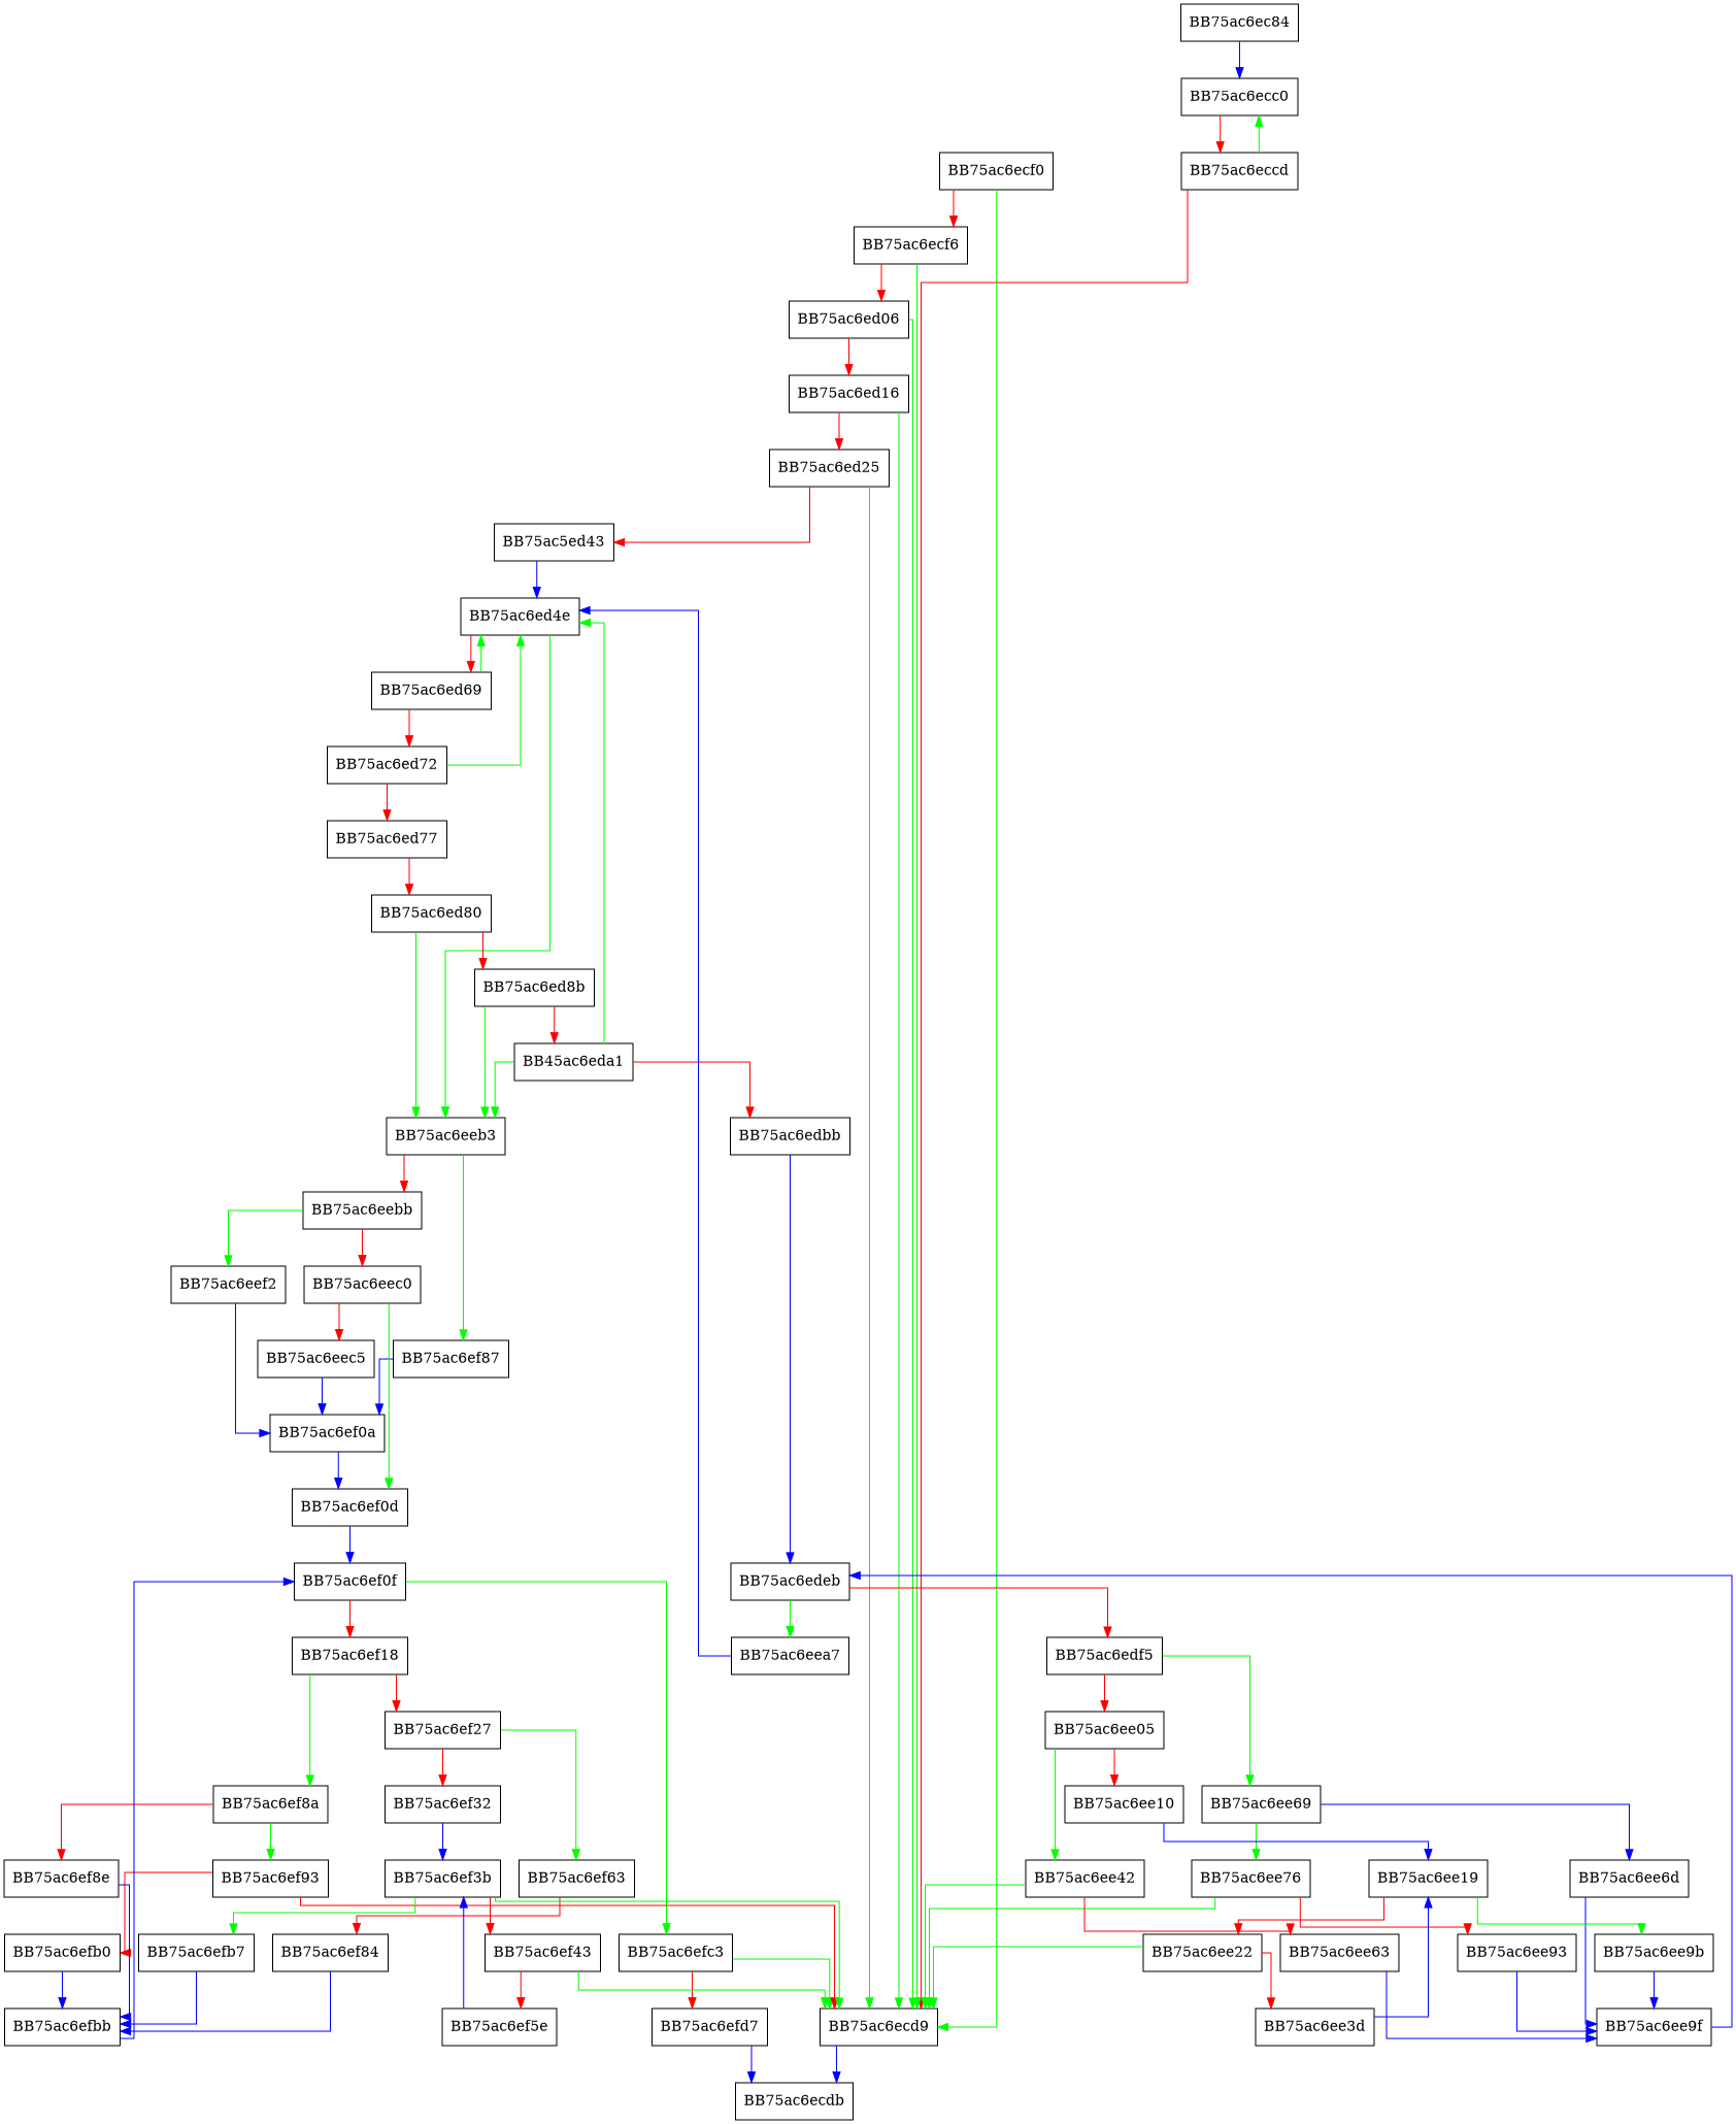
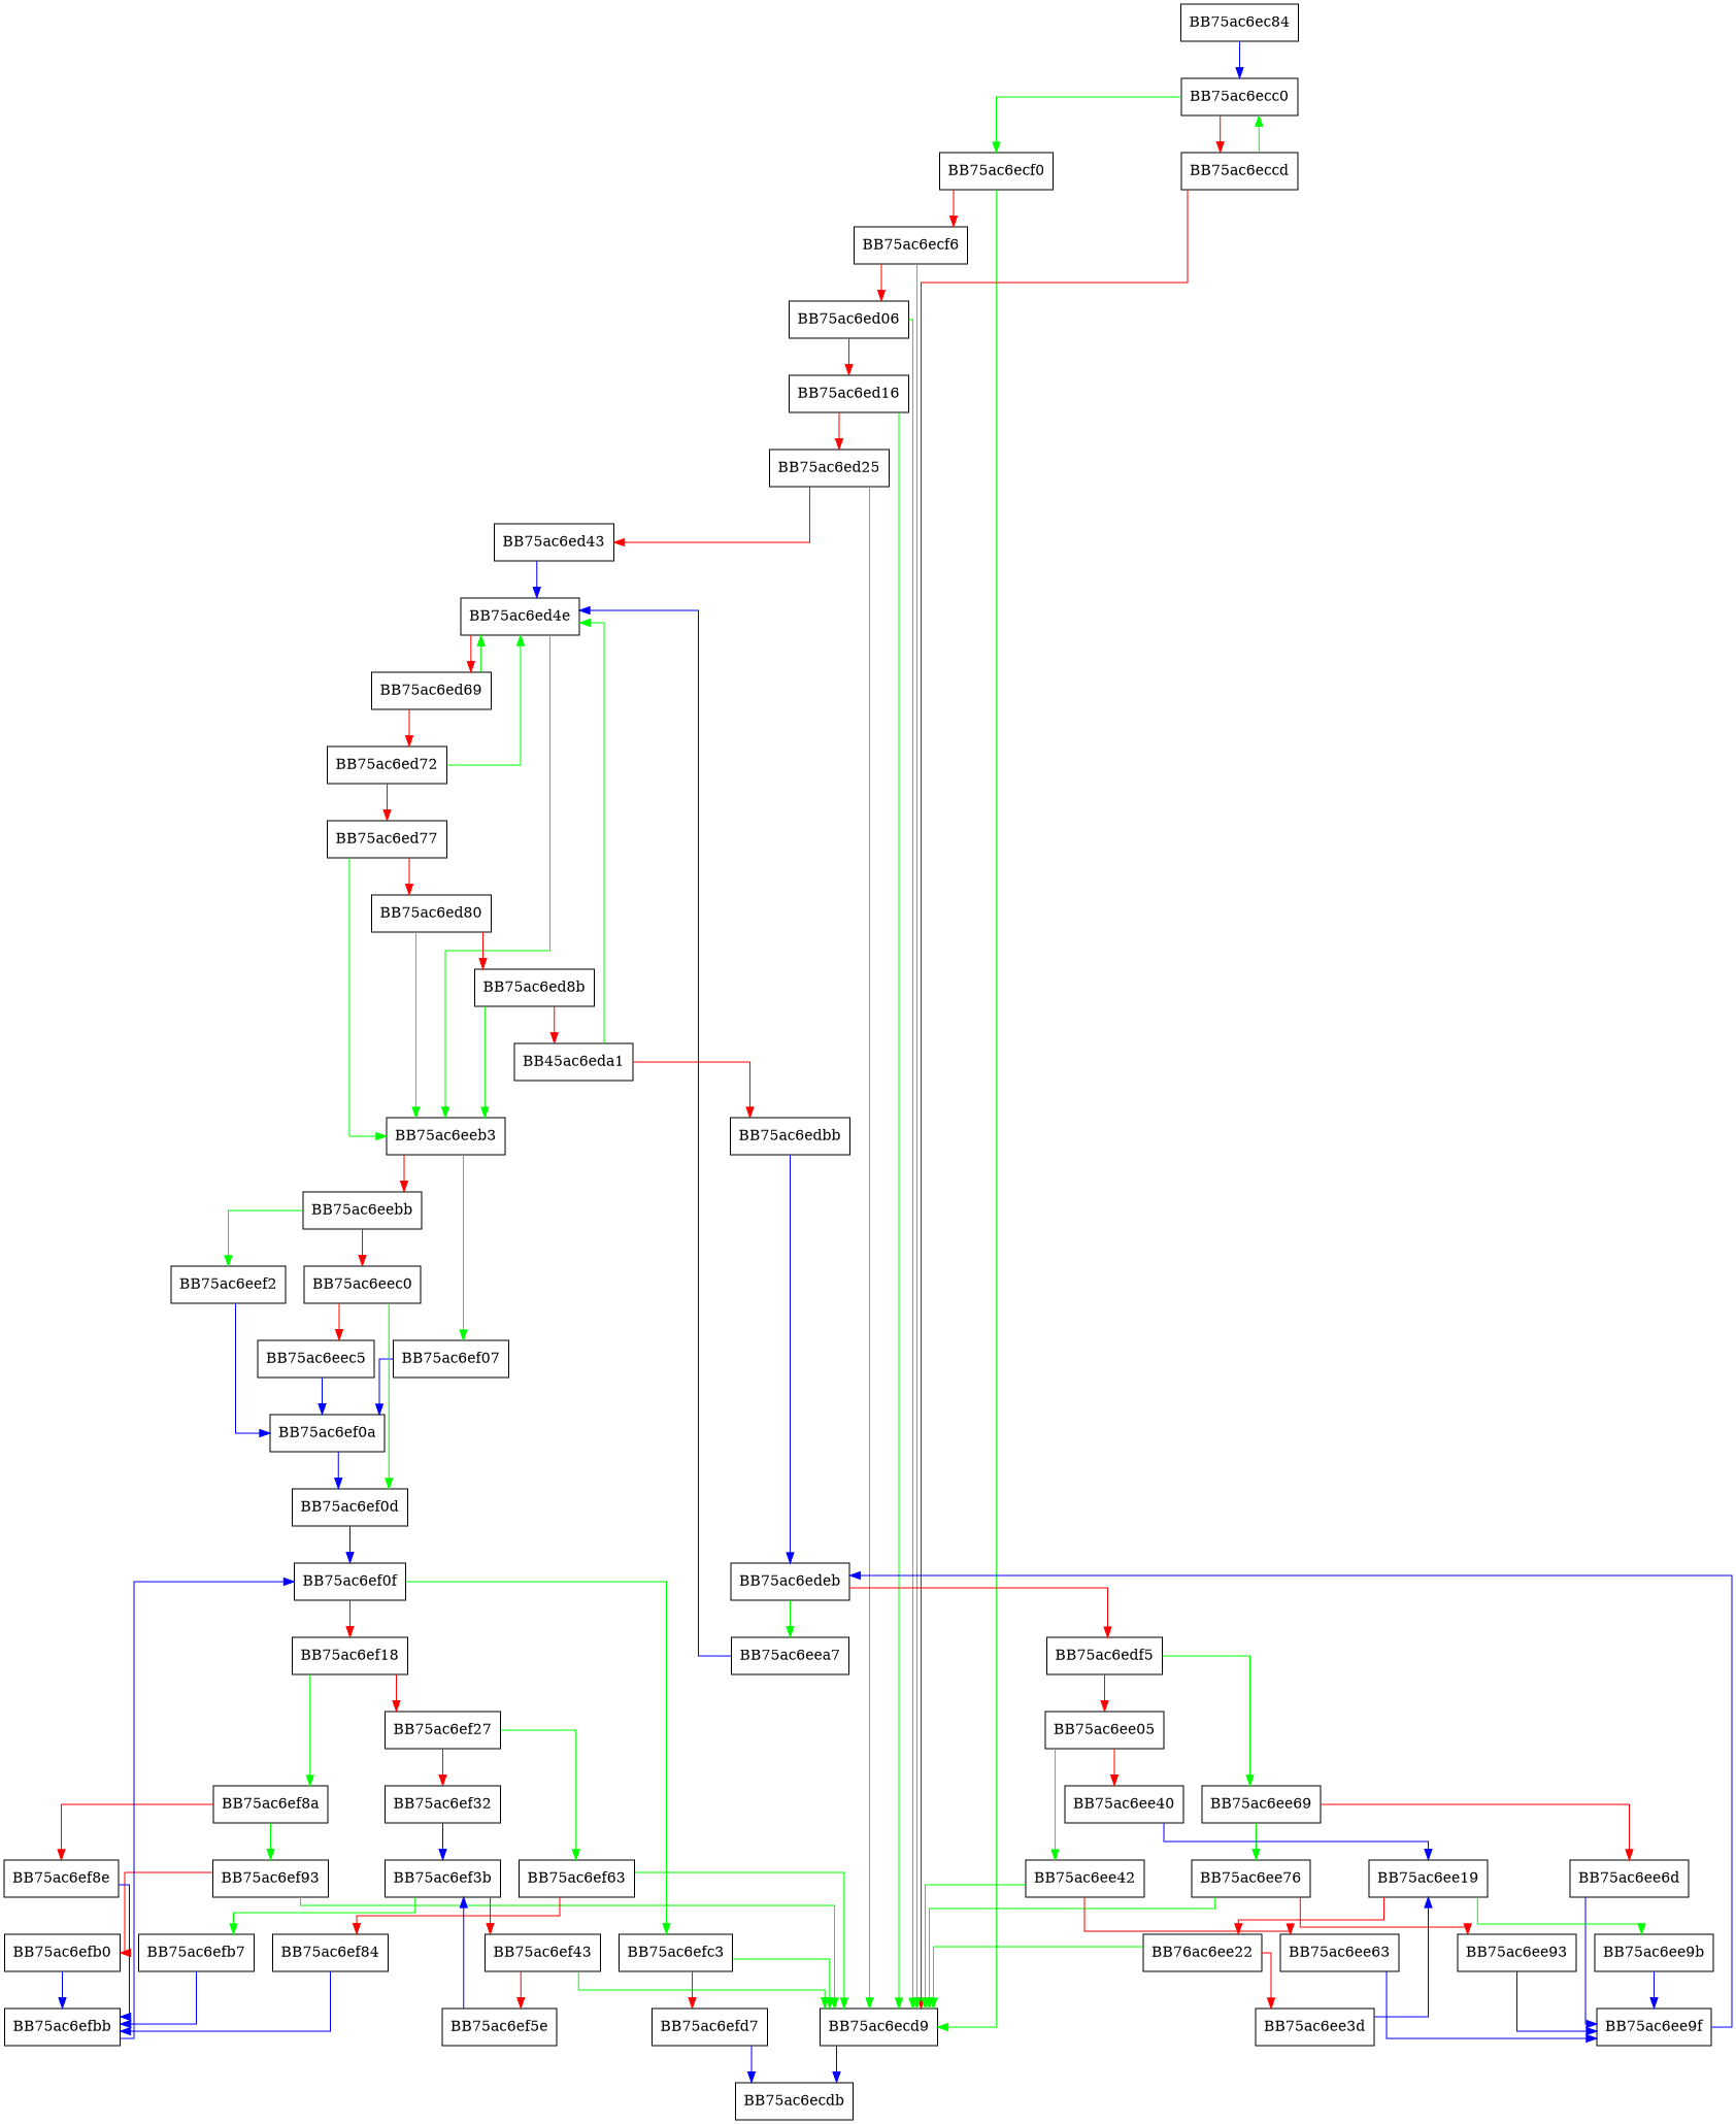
  digraph {
    splines=ortho
    node [shape=box]
    edge [color=green]
    BB75ac6ec84
    BB75ac6ecc0
    BB75ac6ecf0
    BB75ac6eccd
    BB75ac6ecd9
    BB75ac6ecf6
    BB75ac6ecdb
    BB75ac6ed06
    BB75ac6ed16
    BB75ac6ed25
-   BB75ac6ed43 [label=BB75ac5ed43]
+   BB75ac6ed43
    BB75ac6ed4e
    BB75ac6eeb3
    BB75ac6ed69
-   BB75ac6ef07 [label=BB75ac6ef87]
+   BB75ac6ef07
    BB75ac6eebb
    BB75ac6ed72
    BB75ac6ef0a
    BB75ac6eef2
    BB75ac6eec0
    BB75ac6ed77
    BB75ac6ed80
    BB75ac6ed8b
    n24 [label=BB45ac6eda1]
    BB75ac6edbb
    BB75ac6edeb
    BB75ac6eea7
    BB75ac6edf5
    BB75ac6ee69
    BB75ac6ee05
    BB75ac6ee76
    BB75ac6ee6d
    BB75ac6ee42
-   BB75ac6ee10
+   BB75ac6ee10 [label=BB75ac6ee40]
    BB75ac6ee93
    BB75ac6ee9f
    BB75ac6ee63
    BB75ac6ee19
    BB75ac6ee9b
-   BB75ac6ee22
+   BB75ac6ee22 [label=BB76ac6ee22]
    BB75ac6ee3d
    BB75ac6ef0d
    BB75ac6eec5
    BB75ac6ef0f
    BB75ac6efc3
    BB75ac6ef18
    BB75ac6efd7
    BB75ac6ef8a
    BB75ac6ef27
    BB75ac6ef93
    BB75ac6ef8e
    BB75ac6ef63
    BB75ac6ef32
    BB75ac6efb0
    BB75ac6efbb
    BB75ac6ef84
    BB75ac6ef3b
    BB75ac6efb7
    BB75ac6ef43
    BB75ac6ef5e
    BB75ac6ec84 -> BB75ac6ecc0 [color=blue]
+   BB75ac6ecc0 -> BB75ac6ecf0
    BB75ac6ecc0 -> BB75ac6eccd [color=red]
    BB75ac6ecf0 -> BB75ac6ecd9
    BB75ac6ecf0 -> BB75ac6ecf6 [color=red]
    BB75ac6eccd -> BB75ac6ecc0
    BB75ac6eccd -> BB75ac6ecd9 [color=red]
    BB75ac6ecd9 -> BB75ac6ecdb [color=blue]
    BB75ac6ecf6 -> BB75ac6ecd9
    BB75ac6ecf6 -> BB75ac6ed06 [color=red]
    BB75ac6ed06 -> BB75ac6ecd9
    BB75ac6ed06 -> BB75ac6ed16 [color=red]
    BB75ac6ed16 -> BB75ac6ecd9
    BB75ac6ed16 -> BB75ac6ed25 [color=red]
    BB75ac6ed25 -> BB75ac6ecd9
    BB75ac6ed25 -> BB75ac6ed43 [color=red]
    BB75ac6ed43 -> BB75ac6ed4e [color=blue]
    BB75ac6ed4e -> BB75ac6eeb3
    BB75ac6ed4e -> BB75ac6ed69 [color=red]
    BB75ac6eeb3 -> BB75ac6ef07
    BB75ac6eeb3 -> BB75ac6eebb [color=red]
    BB75ac6ed69 -> BB75ac6ed4e
    BB75ac6ed69 -> BB75ac6ed72 [color=red]
    BB75ac6ef07 -> BB75ac6ef0a [color=blue]
    BB75ac6eebb -> BB75ac6eef2
    BB75ac6eebb -> BB75ac6eec0 [color=red]
    BB75ac6ed72 -> BB75ac6ed4e
    BB75ac6ed72 -> BB75ac6ed77 [color=red]
    BB75ac6ef0a -> BB75ac6ef0d [color=blue]
    BB75ac6eef2 -> BB75ac6ef0a [color=blue]
    BB75ac6eec0 -> BB75ac6ef0d
    BB75ac6eec0 -> BB75ac6eec5 [color=red]
-   n24 -> BB75ac6eeb3
+   BB75ac6ed77 -> BB75ac6eeb3
    BB75ac6ed77 -> BB75ac6ed80 [color=red]
    BB75ac6ed80 -> BB75ac6eeb3
    BB75ac6ed80 -> BB75ac6ed8b [color=red]
    BB75ac6ed8b -> BB75ac6eeb3
    BB75ac6ed8b -> n24 [color=red]
    n24 -> BB75ac6ed4e
    n24 -> BB75ac6edbb [color=red]
    BB75ac6edbb -> BB75ac6edeb [color=blue]
    BB75ac6edeb -> BB75ac6eea7
    BB75ac6edeb -> BB75ac6edf5 [color=red]
    BB75ac6eea7 -> BB75ac6ed4e [color=blue]
    BB75ac6edf5 -> BB75ac6ee69
    BB75ac6edf5 -> BB75ac6ee05 [color=red]
    BB75ac6ee69 -> BB75ac6ee76
-   BB75ac6ee69 -> BB75ac6ee6d [color=blue]
+   BB75ac6ee69 -> BB75ac6ee6d [color=red]
    BB75ac6ee05 -> BB75ac6ee42
    BB75ac6ee05 -> BB75ac6ee10 [color=red]
    BB75ac6ee76 -> BB75ac6ecd9
    BB75ac6ee76 -> BB75ac6ee93 [color=red]
    BB75ac6ee6d -> BB75ac6ee9f [color=blue]
    BB75ac6ee42 -> BB75ac6ecd9
    BB75ac6ee42 -> BB75ac6ee63 [color=red]
    BB75ac6ee10 -> BB75ac6ee19 [color=blue]
    BB75ac6ee93 -> BB75ac6ee9f [color=blue]
    BB75ac6ee9f -> BB75ac6edeb [color=blue]
    BB75ac6ee63 -> BB75ac6ee9f [color=blue]
    BB75ac6ee19 -> BB75ac6ee9b
    BB75ac6ee19 -> BB75ac6ee22 [color=red]
    BB75ac6ee9b -> BB75ac6ee9f [color=blue]
    BB75ac6ee22 -> BB75ac6ecd9
    BB75ac6ee22 -> BB75ac6ee3d [color=red]
    BB75ac6ee3d -> BB75ac6ee19 [color=blue]
    BB75ac6ef0d -> BB75ac6ef0f [color=blue]
    BB75ac6eec5 -> BB75ac6ef0a [color=blue]
    BB75ac6ef0f -> BB75ac6efc3
    BB75ac6ef0f -> BB75ac6ef18 [color=red]
    BB75ac6efc3 -> BB75ac6ecd9
    BB75ac6efc3 -> BB75ac6efd7 [color=red]
    BB75ac6ef18 -> BB75ac6ef8a
    BB75ac6ef18 -> BB75ac6ef27 [color=red]
    BB75ac6efd7 -> BB75ac6ecdb [color=blue]
    BB75ac6ef8a -> BB75ac6ef93
    BB75ac6ef8a -> BB75ac6ef8e [color=red]
    BB75ac6ef27 -> BB75ac6ef63
    BB75ac6ef27 -> BB75ac6ef32 [color=red]
-   BB75ac6ef93 -> BB75ac6ecd9 [color=red]
+   BB75ac6ef93 -> BB75ac6ecd9
    BB75ac6ef93 -> BB75ac6efb0 [color=red]
    BB75ac6ef8e -> BB75ac6efbb [color=blue]
-   BB75ac6ef3b -> BB75ac6ecd9
+   BB75ac6ef63 -> BB75ac6ecd9
    BB75ac6ef63 -> BB75ac6ef84 [color=red]
    BB75ac6ef32 -> BB75ac6ef3b [color=blue]
    BB75ac6efb0 -> BB75ac6efbb [color=blue]
    BB75ac6efbb -> BB75ac6ef0f [color=blue]
    BB75ac6ef84 -> BB75ac6efbb [color=blue]
    BB75ac6ef3b -> BB75ac6efb7
    BB75ac6ef3b -> BB75ac6ef43 [color=red]
    BB75ac6efb7 -> BB75ac6efbb [color=blue]
    BB75ac6ef43 -> BB75ac6ecd9
    BB75ac6ef43 -> BB75ac6ef5e [color=red]
    BB75ac6ef5e -> BB75ac6ef3b [color=blue]
  }
